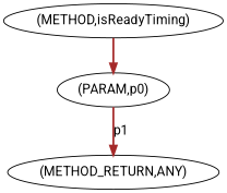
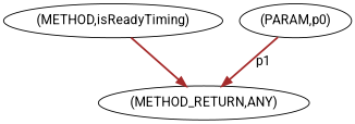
  digraph {
    fontname=Roboto
    node [fontname=Roboto]
    edge [color=brown fontname=Roboto style=bold]
    n1 [label=<(METHOD,isReadyTiming)>]
    n2 [label=<(PARAM,p0)>]
    n3 [label=<(METHOD_RETURN,ANY)>]
-   n1 -> n2
+   n1 -> n3
    n2 -> n3 [label=p1]
  }
